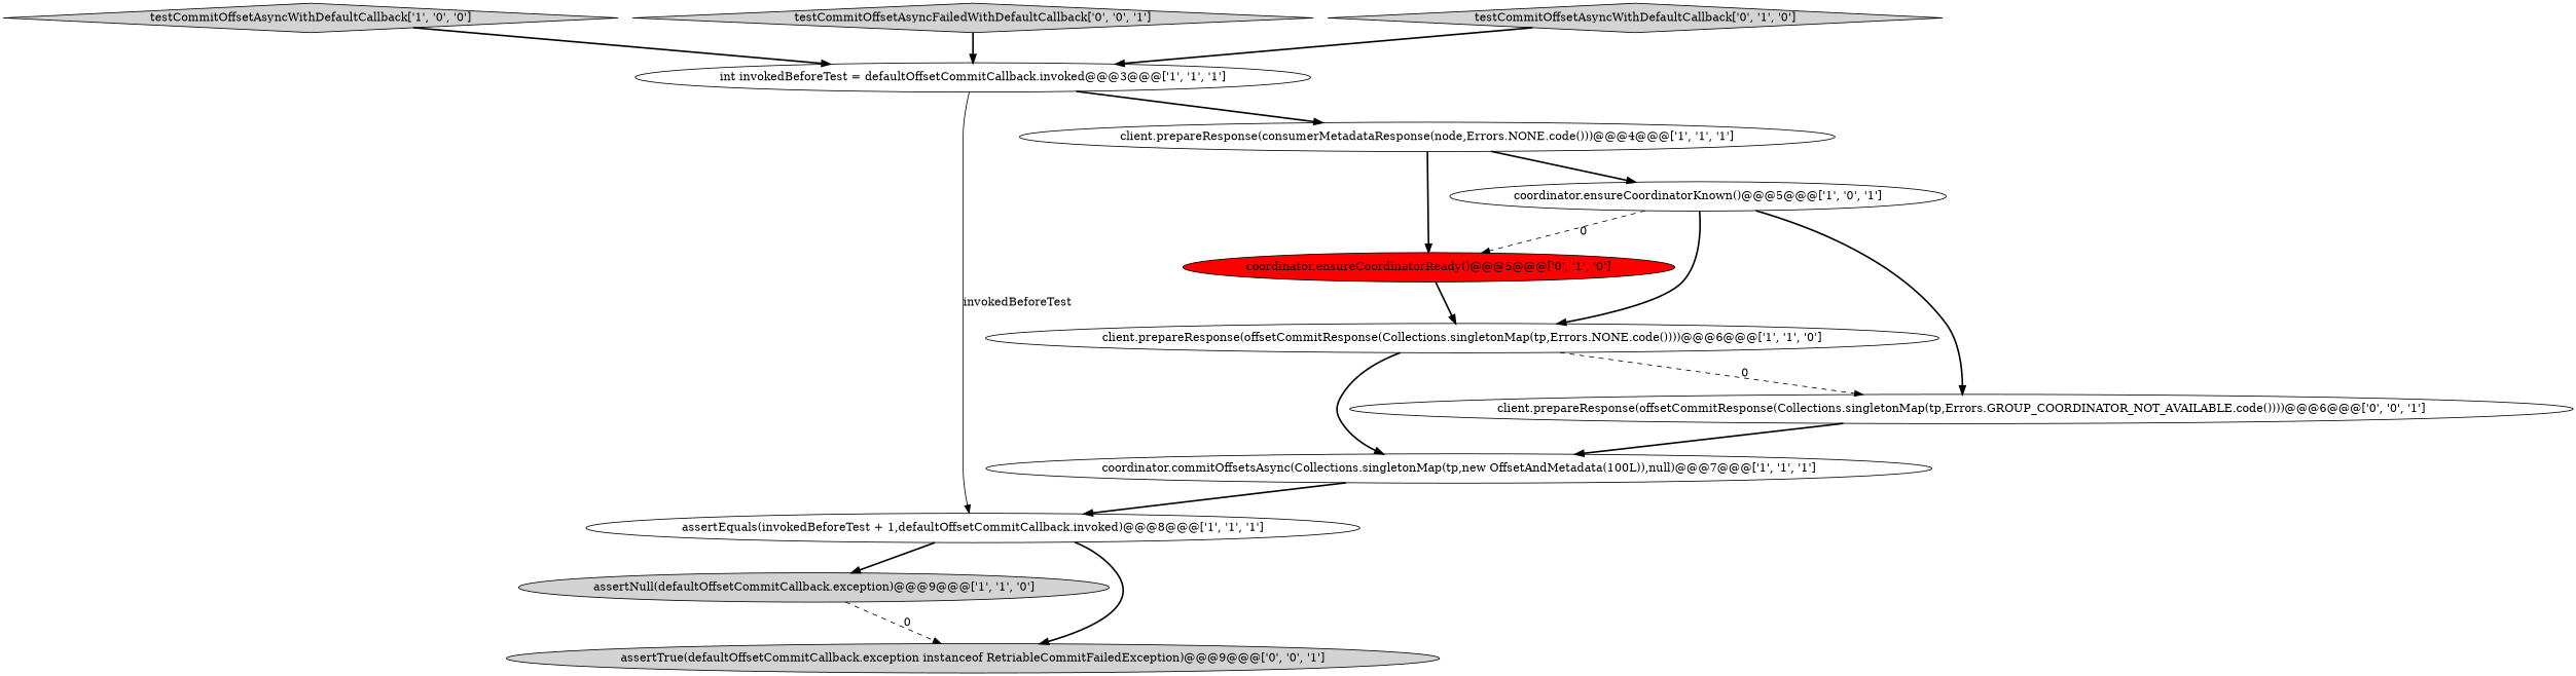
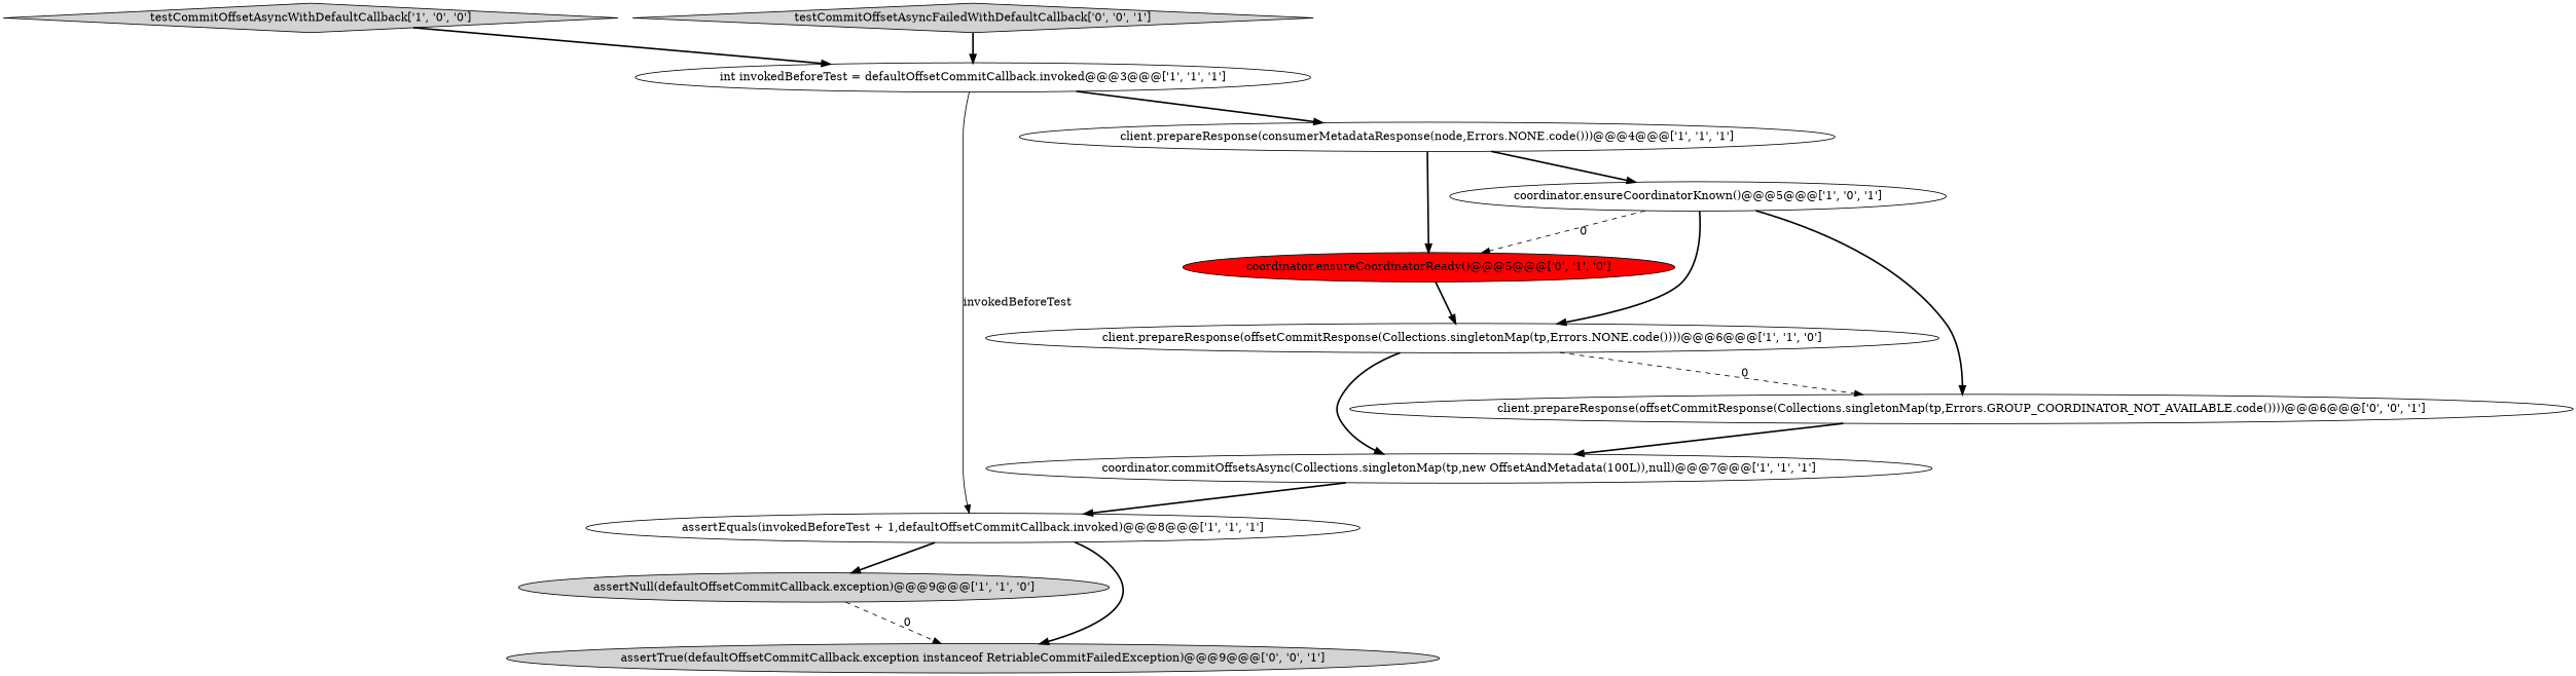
  digraph {
    node [fillcolor=white shape=ellipse style=filled]
    edge [style=bold]
    n1 [label="coordinator.commitOffsetsAsync(Collections.singletonMap(tp,new OffsetAndMetadata(100L)),null)@@@7@@@['1', '1', '1']"]
    n2 [label="assertEquals(invokedBeforeTest + 1,defaultOffsetCommitCallback.invoked)@@@8@@@['1', '1', '1']"]
    n3 [fillcolor=lightgray label="testCommitOffsetAsyncWithDefaultCallback['1', '0', '0']" shape=diamond]
    n4 [label="int invokedBeforeTest = defaultOffsetCommitCallback.invoked@@@3@@@['1', '1', '1']"]
    n5 [label="client.prepareResponse(offsetCommitResponse(Collections.singletonMap(tp,Errors.NONE.code())))@@@6@@@['1', '1', '0']"]
    n6 [label="client.prepareResponse(offsetCommitResponse(Collections.singletonMap(tp,Errors.GROUP_COORDINATOR_NOT_AVAILABLE.code())))@@@6@@@['0', '0', '1']"]
    n7 [fillcolor=lightgray label="testCommitOffsetAsyncFailedWithDefaultCallback['0', '0', '1']" shape=diamond]
    n8 [label="client.prepareResponse(consumerMetadataResponse(node,Errors.NONE.code()))@@@4@@@['1', '1', '1']"]
    n9 [fillcolor=red label="coordinator.ensureCoordinatorReady()@@@5@@@['0', '1', '0']"]
    n10 [fillcolor=lightgray label="assertNull(defaultOffsetCommitCallback.exception)@@@9@@@['1', '1', '0']"]
    n11 [fillcolor=lightgray label="assertTrue(defaultOffsetCommitCallback.exception instanceof RetriableCommitFailedException)@@@9@@@['0', '0', '1']"]
-   n12 [fillcolor=lightgray label="testCommitOffsetAsyncWithDefaultCallback['0', '1', '0']" shape=diamond]
    n13 [label="coordinator.ensureCoordinatorKnown()@@@5@@@['1', '0', '1']"]
    n1 -> n2
    n2 -> n10
    n2 -> n11
    n3 -> n4
    n4 -> n2 [label=invokedBeforeTest style=solid]
    n4 -> n8
    n5 -> n1
    n5 -> n6 [label=0 style=dashed]
    n6 -> n1
    n7 -> n4
    n8 -> n9
    n8 -> n13
    n9 -> n5
    n10 -> n11 [label=0 style=dashed]
-   n12 -> n4
    n13 -> n5
    n13 -> n6
    n13 -> n9 [label=0 style=dashed]
  }
